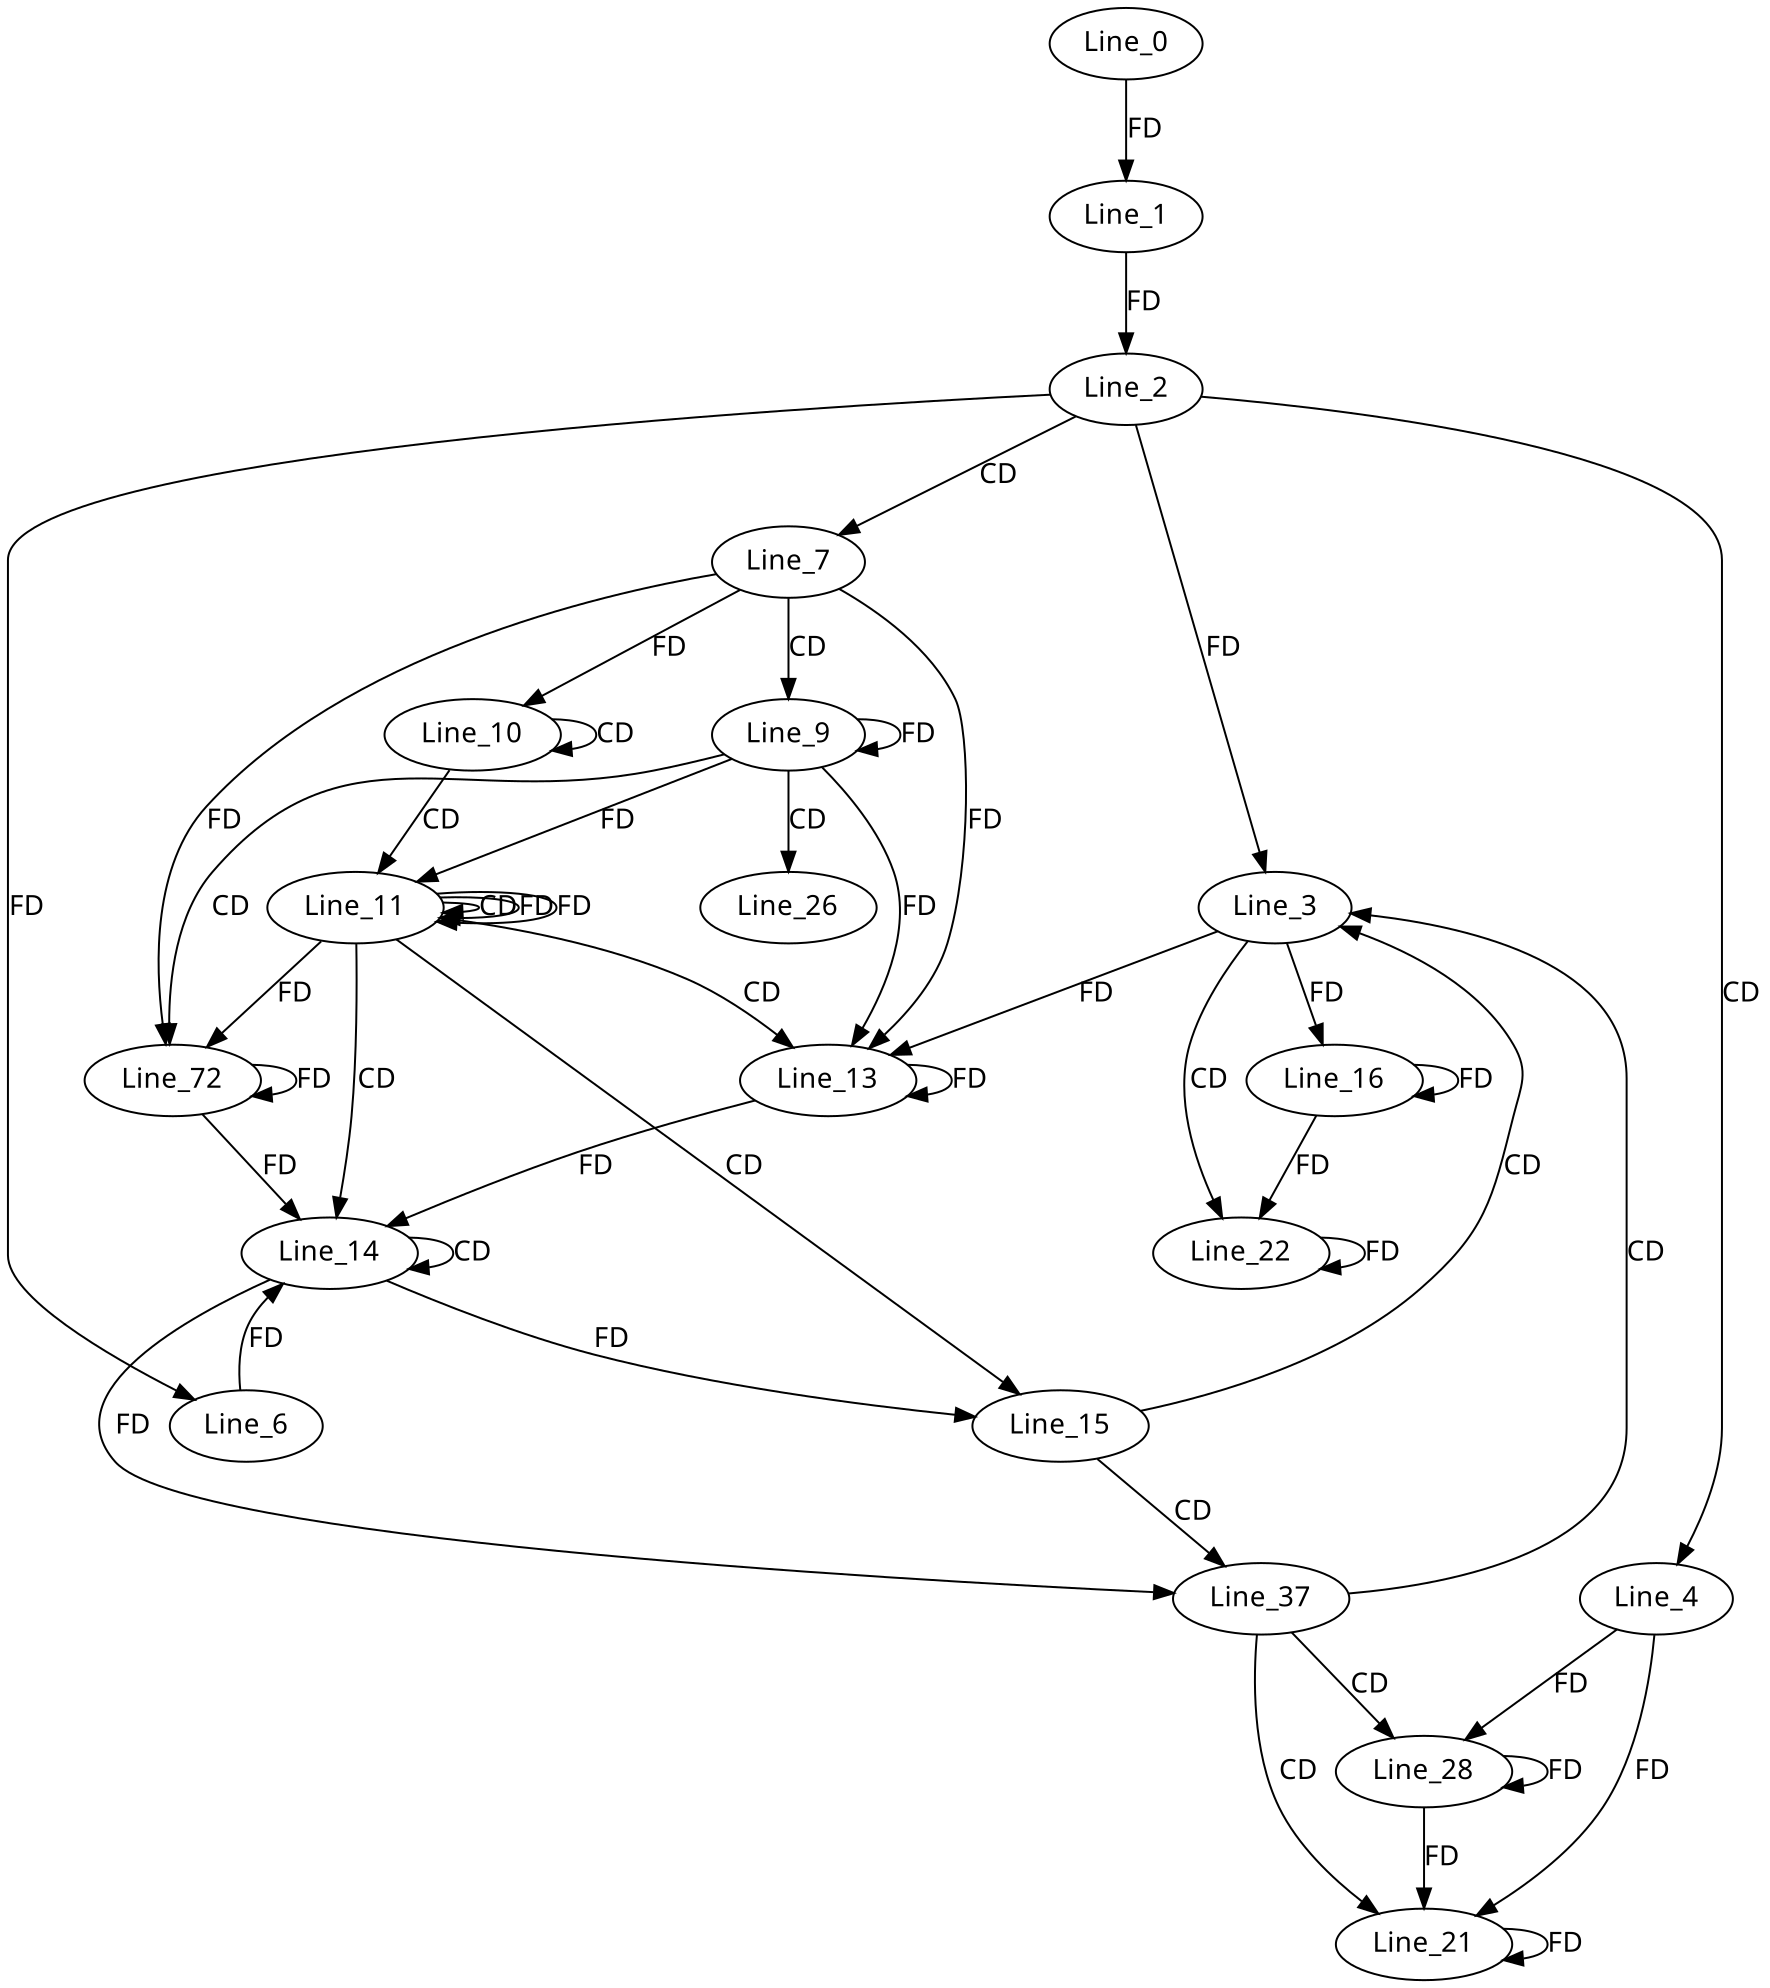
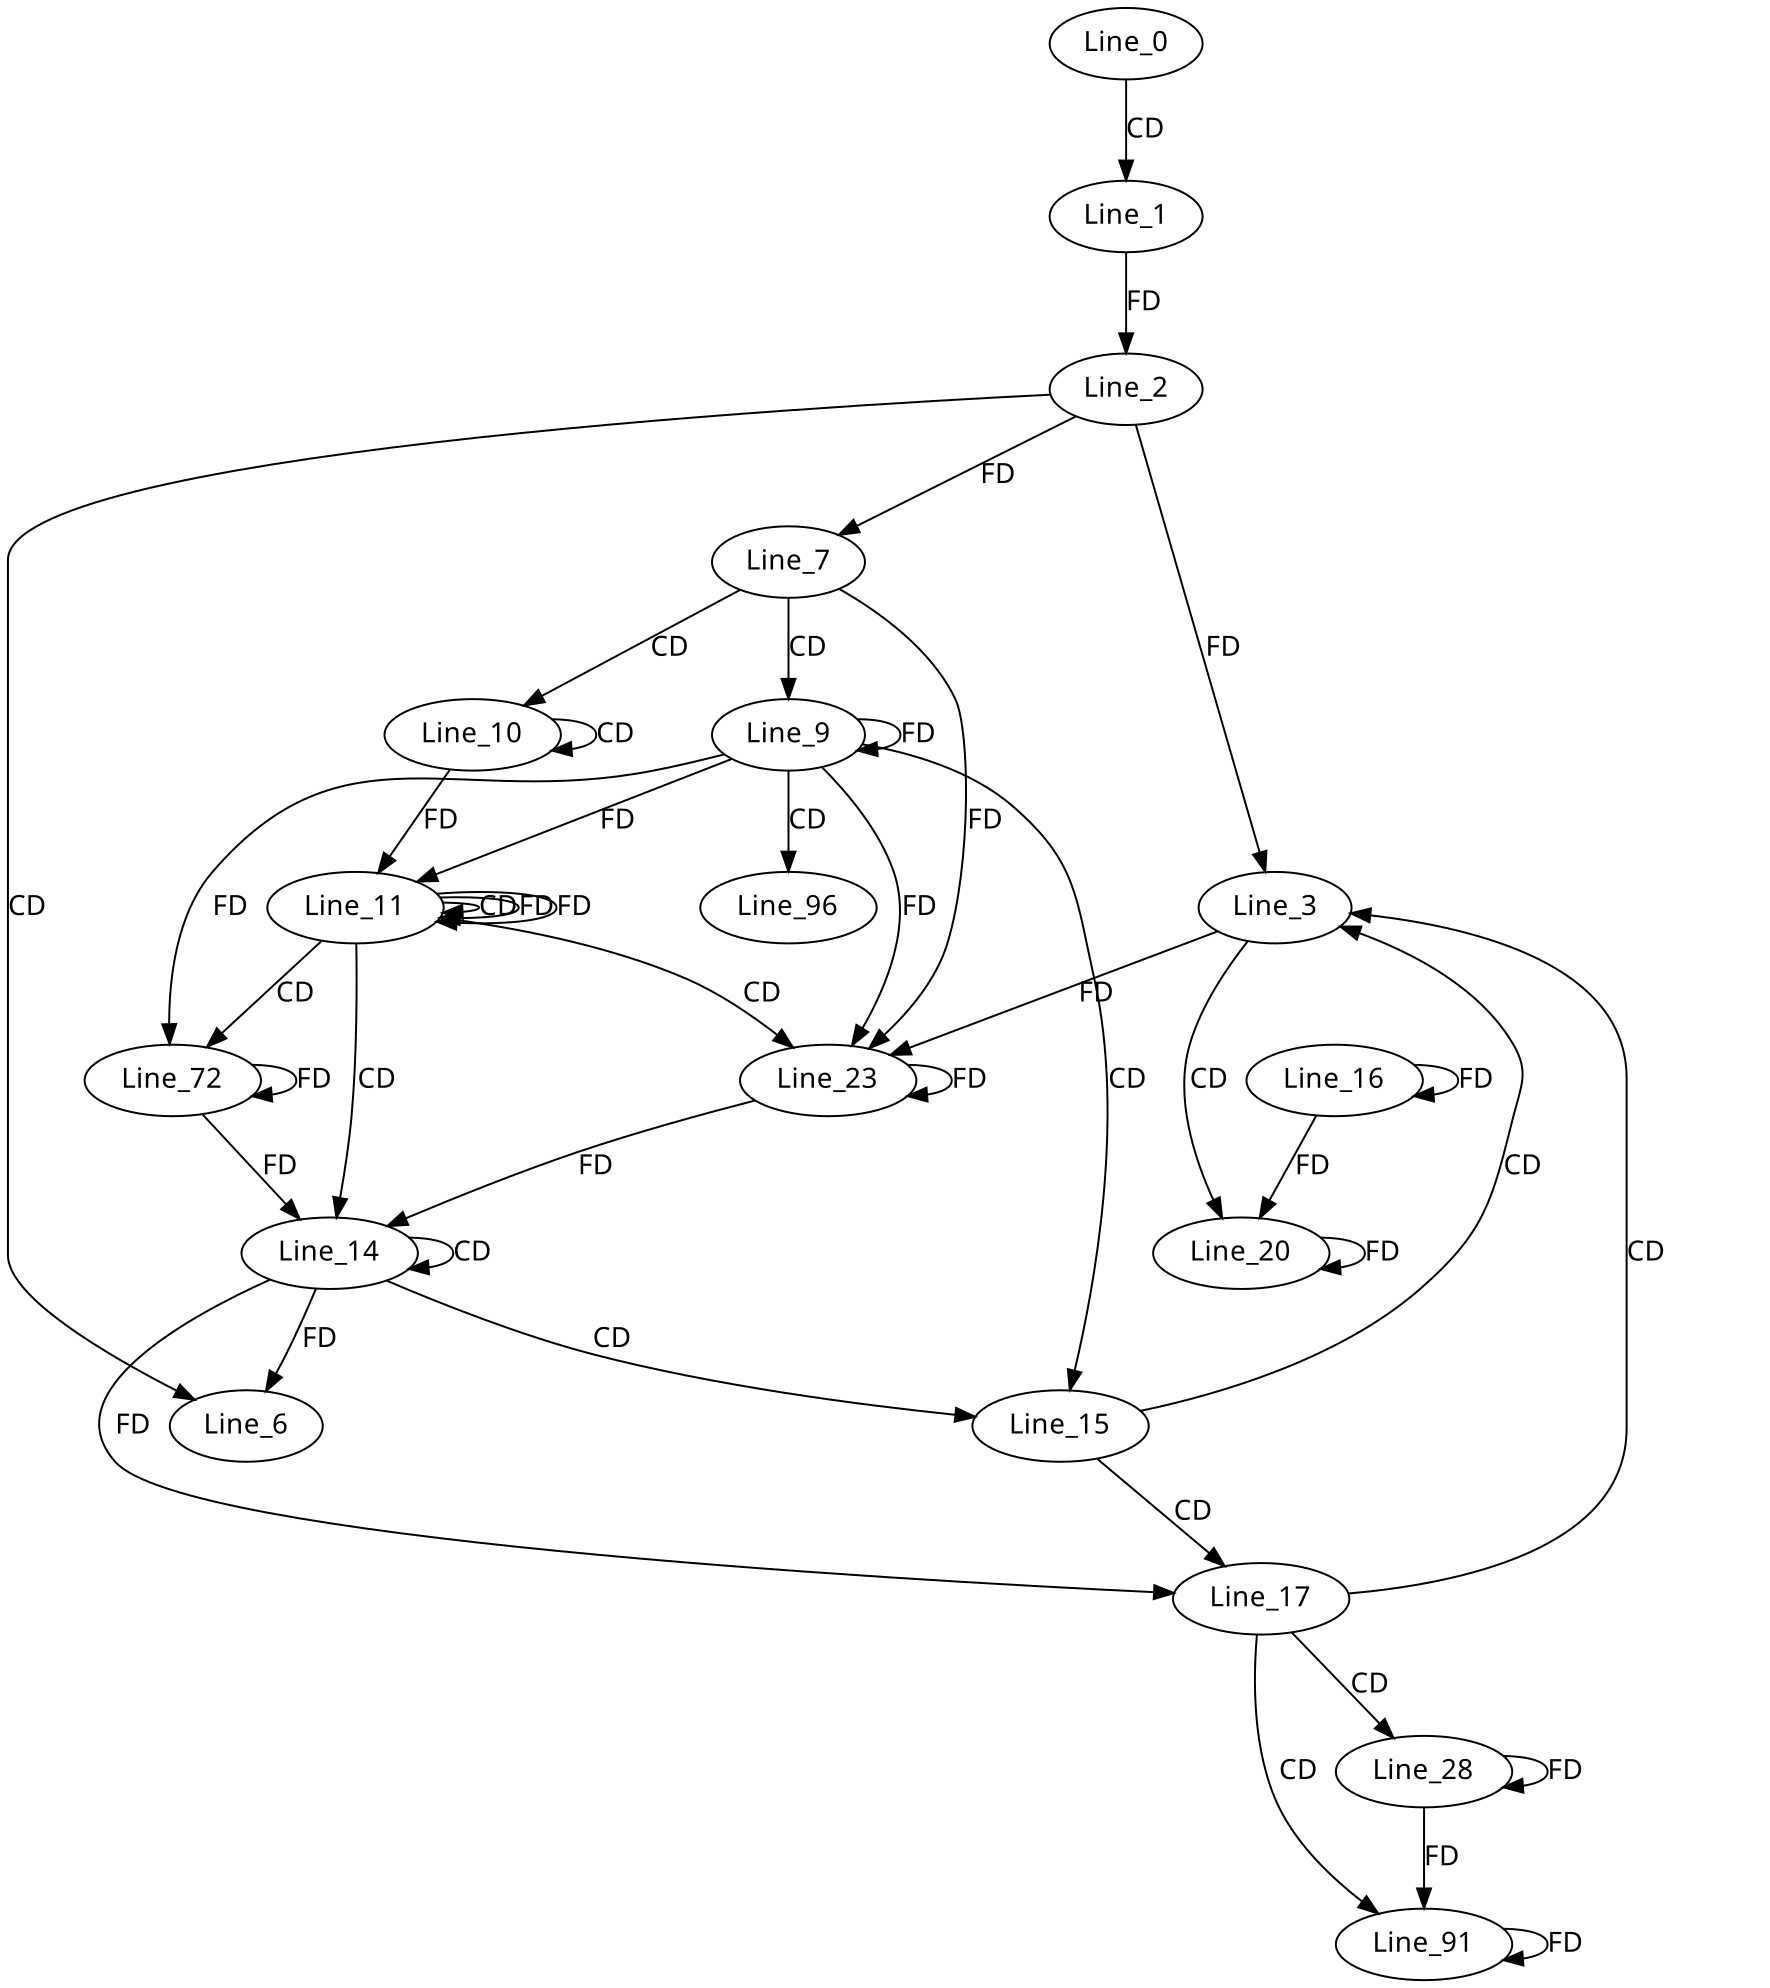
  digraph {
    fontname="Noto Sans"
    node [fontname="Noto Sans"]
    edge [fontname="Noto Sans"]
    Line_0
    Line_1
    Line_2
    Line_3
-   Line_4
    Line_6
    Line_7
    Line_16
-   Line_20 [label=Line_22]
-   Line_13
+   Line_20
+   Line_13 [label=Line_23]
    n11 [label=Line_28]
-   Line_21
+   Line_21 [label=Line_91]
    Line_14
    n14 [label=Line_72]
    Line_9
    Line_10
    Line_15
-   Line_17 [label=Line_37]
-   Line_26
+   Line_17
+   Line_26 [label=Line_96]
    Line_11
-   Line_0 -> Line_1 [label=FD]
+   Line_0 -> Line_1 [label=CD]
    Line_1 -> Line_2 [label=FD]
    Line_2 -> Line_3 [label=FD]
-   Line_2 -> Line_4 [label=CD]
-   Line_2 -> Line_6 [label=FD]
-   Line_2 -> Line_7 [label=CD]
-   Line_3 -> Line_16 [label=FD]
+   Line_2 -> Line_6 [label=CD]
+   Line_2 -> Line_7 [label=FD]
    Line_3 -> Line_20 [label=CD]
    Line_3 -> Line_13 [label=FD]
-   Line_4 -> n11 [label=FD]
-   Line_4 -> Line_21 [label=FD]
-   Line_6 -> Line_14 [label=FD]
+   Line_14 -> Line_6 [label=FD]
    Line_7 -> Line_13 [label=FD]
-   Line_7 -> n14 [label=FD]
    Line_7 -> Line_9 [label=CD]
-   Line_7 -> Line_10 [label=FD]
+   Line_7 -> Line_10 [label=CD]
    Line_16 -> Line_16 [label=FD]
    Line_16 -> Line_20 [label=FD]
    Line_20 -> Line_20 [label=FD]
    Line_13 -> Line_13 [label=FD]
    Line_13 -> Line_14 [label=FD]
    n11 -> n11 [label=FD]
    n11 -> Line_21 [label=FD]
    Line_21 -> Line_21 [label=FD]
    Line_14 -> Line_14 [label=CD]
-   Line_14 -> Line_15 [label=FD]
+   Line_14 -> Line_15 [label=CD]
    Line_14 -> Line_17 [label=FD]
    n14 -> Line_14 [label=FD]
    n14 -> n14 [label=FD]
    Line_9 -> Line_13 [label=FD]
-   Line_9 -> n14 [label=CD]
+   Line_9 -> n14 [label=FD]
    Line_9 -> Line_9 [label=FD]
    Line_9 -> Line_26 [label=CD]
    Line_9 -> Line_11 [label=FD]
    Line_10 -> Line_10 [label=CD]
-   Line_10 -> Line_11 [label=CD]
+   Line_10 -> Line_11 [label=FD]
    Line_15 -> Line_3 [label=CD]
    Line_15 -> Line_17 [label=CD]
    Line_17 -> Line_3 [label=CD]
    Line_17 -> n11 [label=CD]
    Line_17 -> Line_21 [label=CD]
    Line_11 -> Line_13 [label=CD]
    Line_11 -> Line_14 [label=CD]
-   Line_11 -> n14 [label=FD]
-   Line_11 -> Line_15 [label=CD]
+   Line_11 -> n14 [label=CD]
+   Line_9 -> Line_15 [label=CD]
    Line_11 -> Line_11 [label=CD]
    Line_11 -> Line_11 [label=FD]
    Line_11 -> Line_11 [label=FD]
  }
